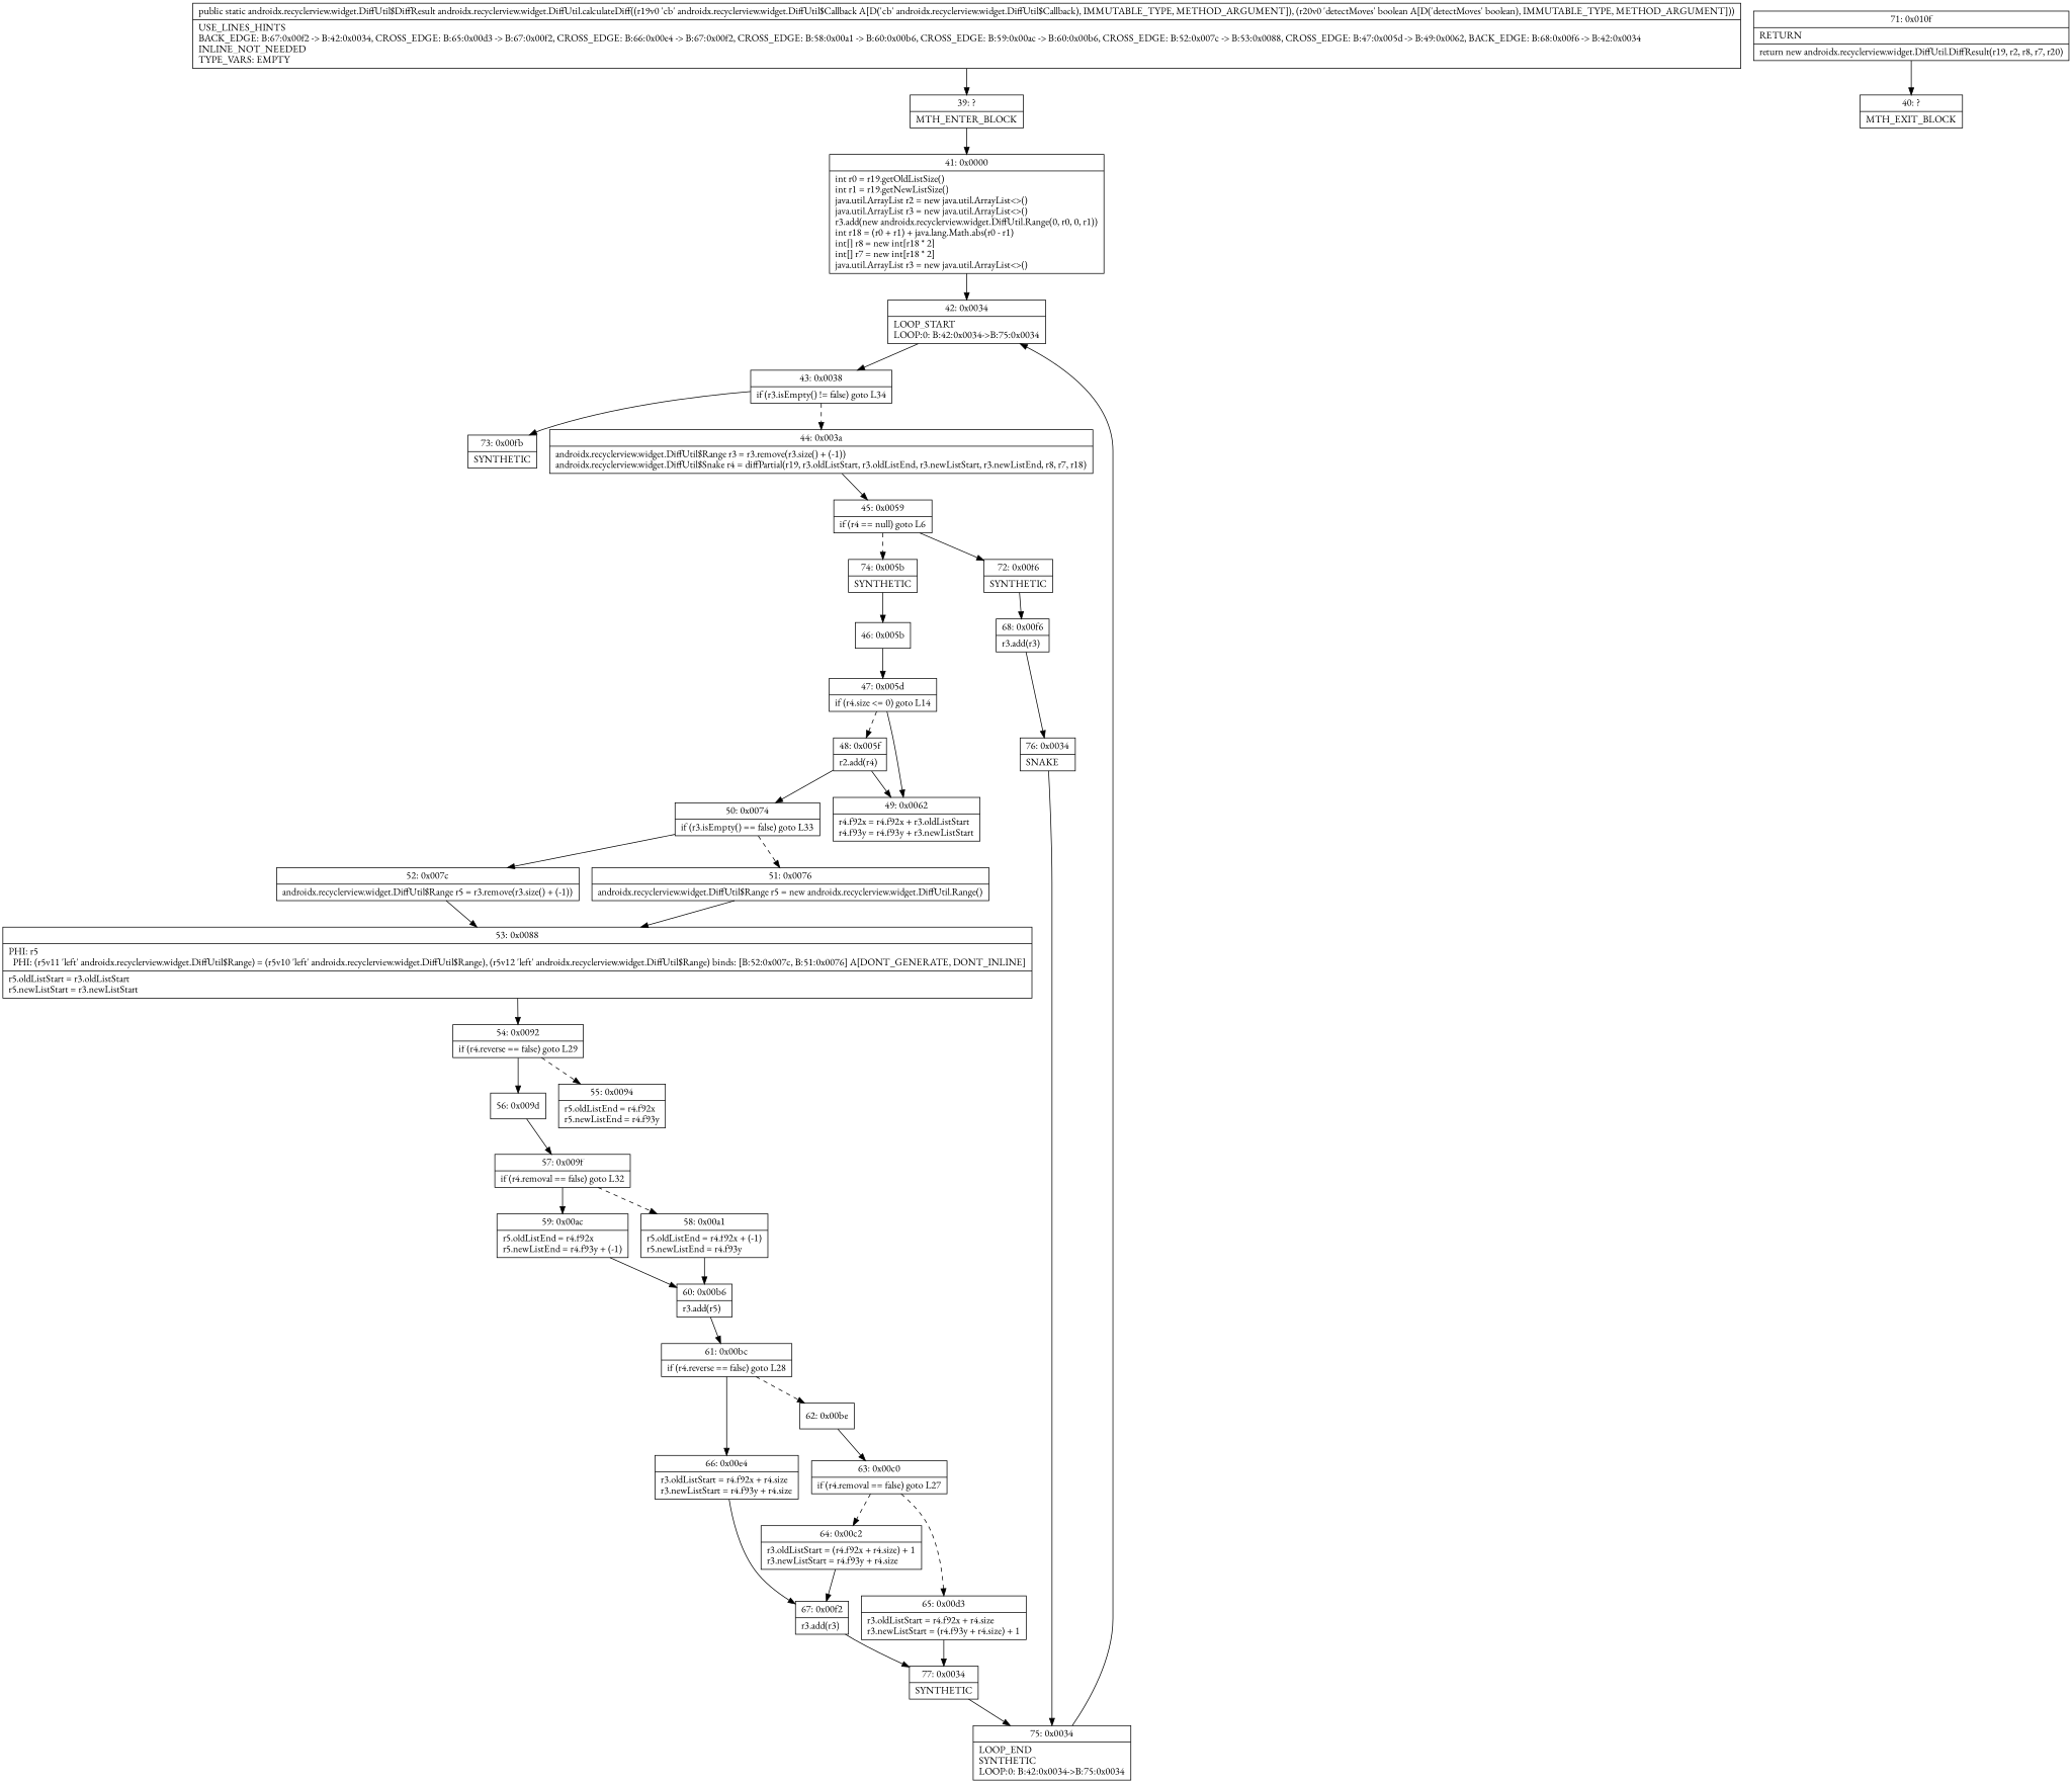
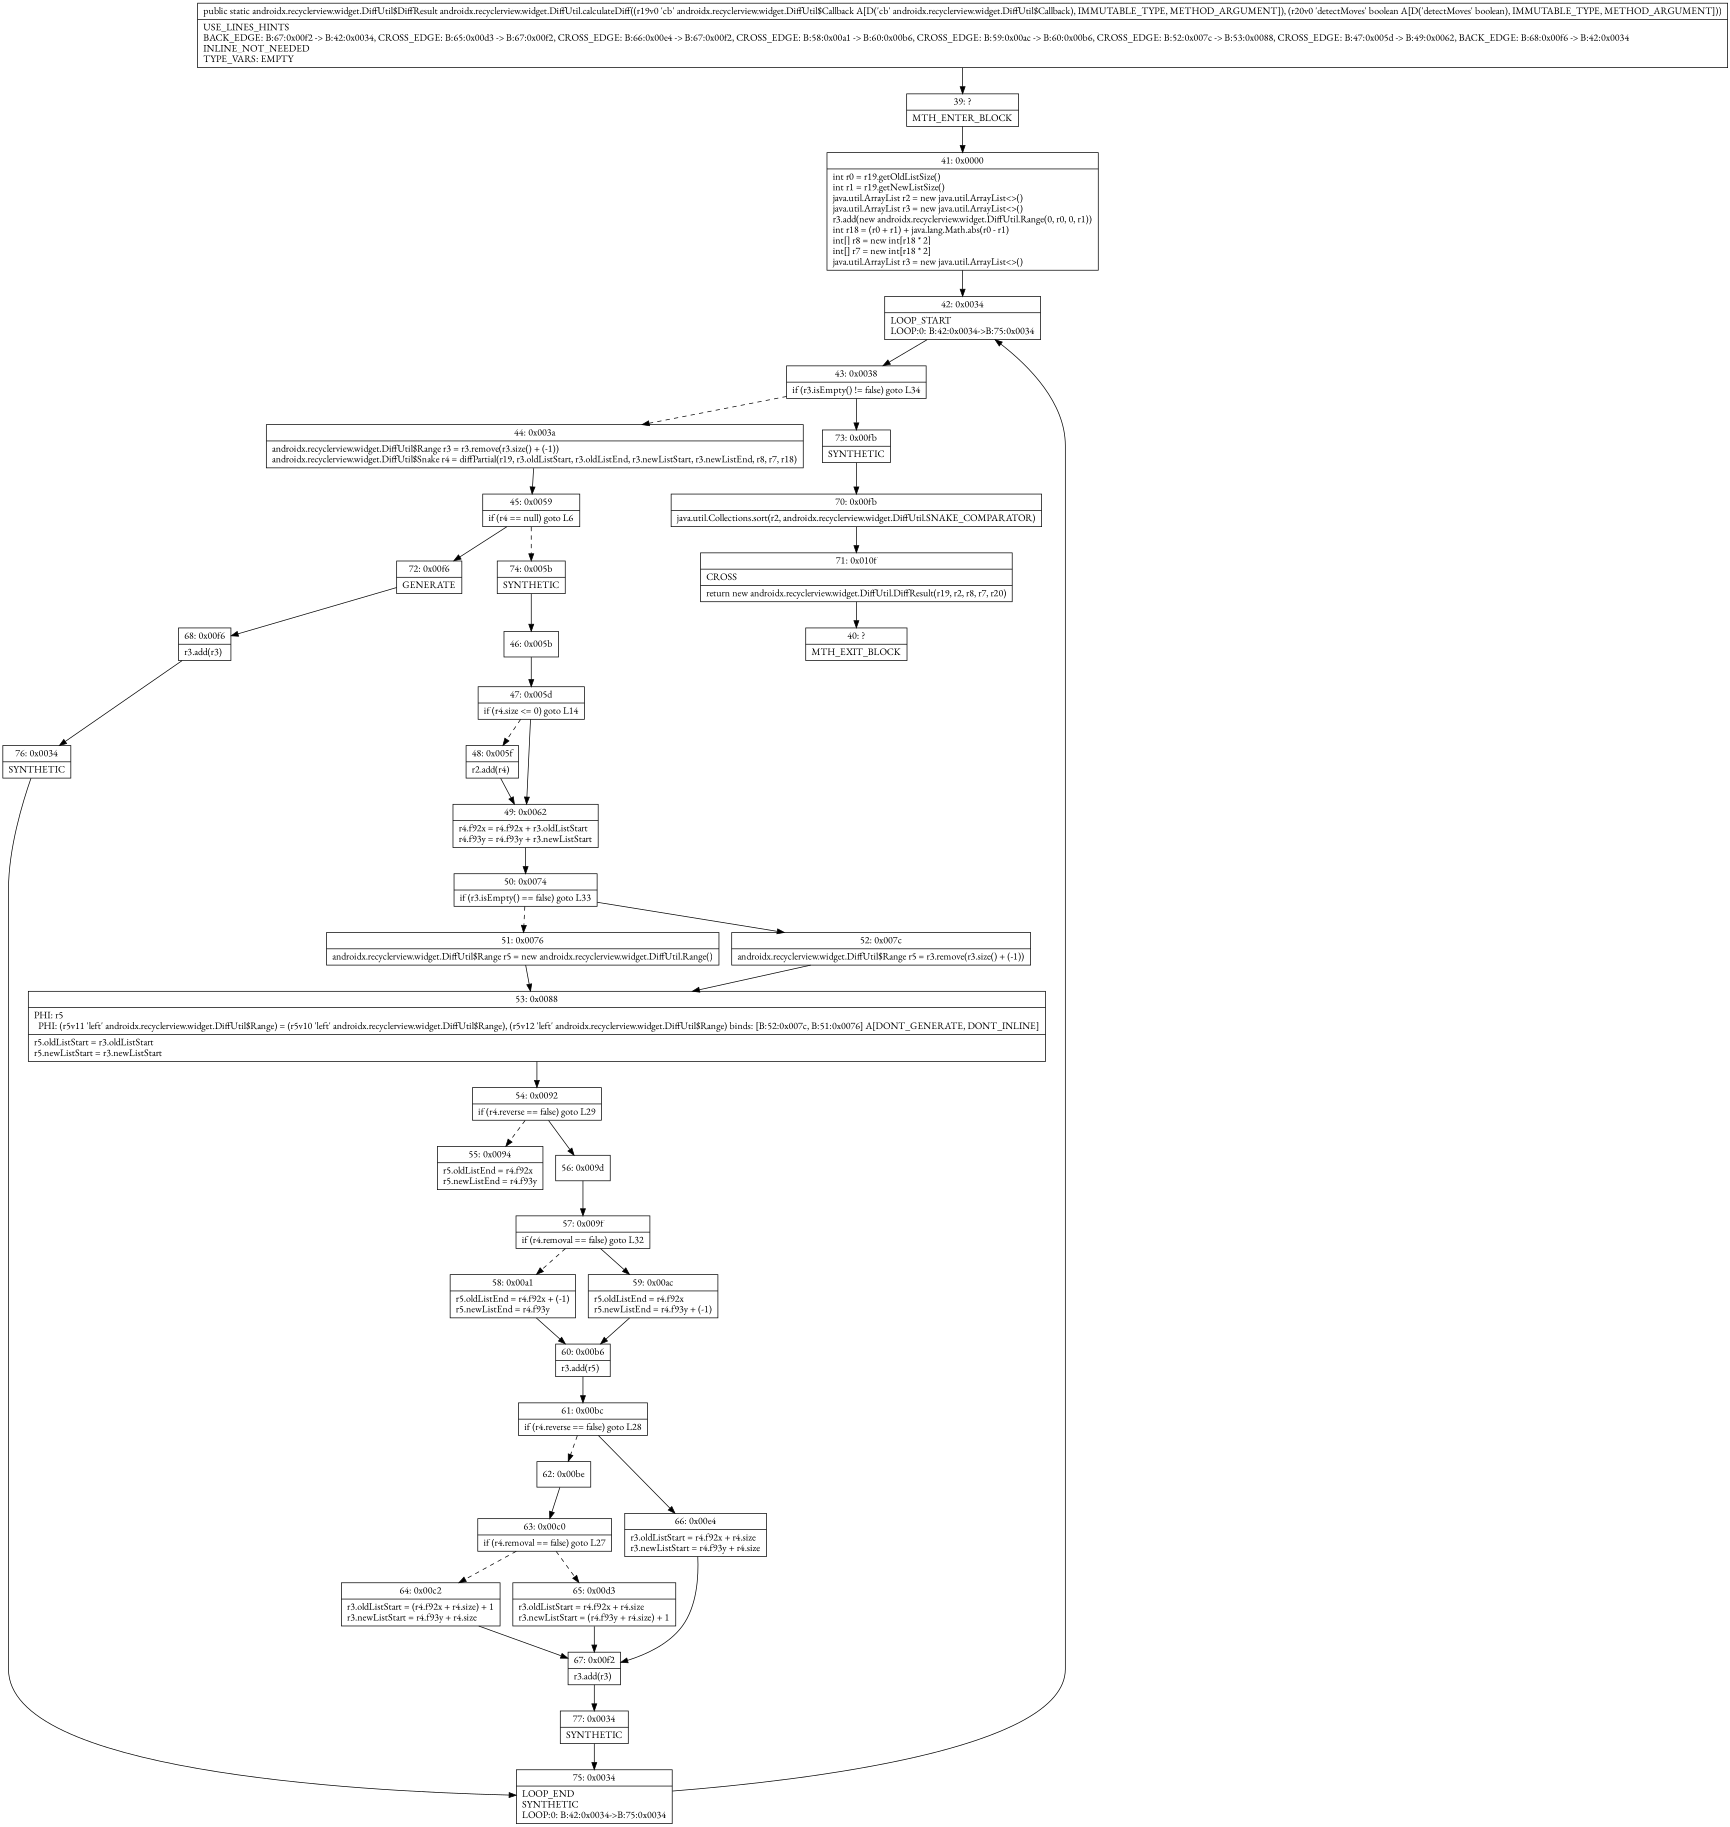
  digraph {
    fontname="EB Garamond"
    node [fontname="EB Garamond" shape=record]
    edge [fontname="EB Garamond"]
    n1 [label="{39\:\ ?|MTH_ENTER_BLOCK\l}"]
    n2 [label="{41\:\ 0x0000|int r0 = r19.getOldListSize()\lint r1 = r19.getNewListSize()\ljava.util.ArrayList r2 = new java.util.ArrayList\<\>()\ljava.util.ArrayList r3 = new java.util.ArrayList\<\>()\lr3.add(new androidx.recyclerview.widget.DiffUtil.Range(0, r0, 0, r1))\lint r18 = (r0 + r1) + java.lang.Math.abs(r0 \- r1)\lint[] r8 = new int[r18 * 2]\lint[] r7 = new int[r18 * 2]\ljava.util.ArrayList r3 = new java.util.ArrayList\<\>()\l}"]
    n3 [label="{42\:\ 0x0034|LOOP_START\lLOOP:0: B:42:0x0034\-\>B:75:0x0034\l}"]
    n4 [label="{43\:\ 0x0038|if (r3.isEmpty() != false) goto L34\l}"]
    n5 [label="{44\:\ 0x003a|androidx.recyclerview.widget.DiffUtil$Range r3 = r3.remove(r3.size() + (\-1))\landroidx.recyclerview.widget.DiffUtil$Snake r4 = diffPartial(r19, r3.oldListStart, r3.oldListEnd, r3.newListStart, r3.newListEnd, r8, r7, r18)\l}"]
    n6 [label="{73\:\ 0x00fb|SYNTHETIC\l}"]
    n7 [label="{45\:\ 0x0059|if (r4 == null) goto L6\l}"]
-   n9 [label="{72\:\ 0x00f6|SYNTHETIC\l}"]
+   n8 [label="{70\:\ 0x00fb|java.util.Collections.sort(r2, androidx.recyclerview.widget.DiffUtil.SNAKE_COMPARATOR)\l}"]
+   n9 [label="{72\:\ 0x00f6|GENERATE\l}"]
    n10 [label="{74\:\ 0x005b|SYNTHETIC\l}"]
    n11 [label="{68\:\ 0x00f6|r3.add(r3)\l}"]
    n12 [label="{46\:\ 0x005b}"]
-   n13 [label="{76\:\ 0x0034|SNAKE\l}"]
+   n13 [label="{76\:\ 0x0034|SYNTHETIC\l}"]
    n14 [label="{75\:\ 0x0034|LOOP_END\lSYNTHETIC\lLOOP:0: B:42:0x0034\-\>B:75:0x0034\l}"]
    n15 [label="{47\:\ 0x005d|if (r4.size \<= 0) goto L14\l}"]
    n16 [label="{48\:\ 0x005f|r2.add(r4)\l}"]
    n17 [label="{49\:\ 0x0062|r4.f92x = r4.f92x + r3.oldListStart\lr4.f93y = r4.f93y + r3.newListStart\l}"]
    n18 [label="{50\:\ 0x0074|if (r3.isEmpty() == false) goto L33\l}"]
    n19 [label="{51\:\ 0x0076|androidx.recyclerview.widget.DiffUtil$Range r5 = new androidx.recyclerview.widget.DiffUtil.Range()\l}"]
    n20 [label="{52\:\ 0x007c|androidx.recyclerview.widget.DiffUtil$Range r5 = r3.remove(r3.size() + (\-1))\l}"]
    n21 [label="{53\:\ 0x0088|PHI: r5 \l  PHI: (r5v11 'left' androidx.recyclerview.widget.DiffUtil$Range) = (r5v10 'left' androidx.recyclerview.widget.DiffUtil$Range), (r5v12 'left' androidx.recyclerview.widget.DiffUtil$Range) binds: [B:52:0x007c, B:51:0x0076] A[DONT_GENERATE, DONT_INLINE]\l|r5.oldListStart = r3.oldListStart\lr5.newListStart = r3.newListStart\l}"]
    n22 [label="{54\:\ 0x0092|if (r4.reverse == false) goto L29\l}"]
    n23 [label="{55\:\ 0x0094|r5.oldListEnd = r4.f92x\lr5.newListEnd = r4.f93y\l}"]
    n24 [label="{56\:\ 0x009d}"]
    n25 [label="{57\:\ 0x009f|if (r4.removal == false) goto L32\l}"]
    n26 [label="{60\:\ 0x00b6|r3.add(r5)\l}"]
    n27 [label="{61\:\ 0x00bc|if (r4.reverse == false) goto L28\l}"]
    n28 [label="{62\:\ 0x00be}"]
    n29 [label="{66\:\ 0x00e4|r3.oldListStart = r4.f92x + r4.size\lr3.newListStart = r4.f93y + r4.size\l}"]
    n30 [label="{63\:\ 0x00c0|if (r4.removal == false) goto L27\l}"]
    n31 [label="{67\:\ 0x00f2|r3.add(r3)\l}"]
    n32 [label="{64\:\ 0x00c2|r3.oldListStart = (r4.f92x + r4.size) + 1\lr3.newListStart = r4.f93y + r4.size\l}"]
    n33 [label="{65\:\ 0x00d3|r3.oldListStart = r4.f92x + r4.size\lr3.newListStart = (r4.f93y + r4.size) + 1\l}"]
    n34 [label="{77\:\ 0x0034|SYNTHETIC\l}"]
    n35 [label="{58\:\ 0x00a1|r5.oldListEnd = r4.f92x + (\-1)\lr5.newListEnd = r4.f93y\l}"]
    n36 [label="{59\:\ 0x00ac|r5.oldListEnd = r4.f92x\lr5.newListEnd = r4.f93y + (\-1)\l}"]
-   n37 [label="{71\:\ 0x010f|RETURN\l|return new androidx.recyclerview.widget.DiffUtil.DiffResult(r19, r2, r8, r7, r20)\l}"]
+   n37 [label="{71\:\ 0x010f|CROSS\l|return new androidx.recyclerview.widget.DiffUtil.DiffResult(r19, r2, r8, r7, r20)\l}"]
    n38 [label="{40\:\ ?|MTH_EXIT_BLOCK\l}"]
    n39 [label="{public static androidx.recyclerview.widget.DiffUtil$DiffResult androidx.recyclerview.widget.DiffUtil.calculateDiff((r19v0 'cb' androidx.recyclerview.widget.DiffUtil$Callback A[D('cb' androidx.recyclerview.widget.DiffUtil$Callback), IMMUTABLE_TYPE, METHOD_ARGUMENT]), (r20v0 'detectMoves' boolean A[D('detectMoves' boolean), IMMUTABLE_TYPE, METHOD_ARGUMENT]))  | USE_LINES_HINTS\lBACK_EDGE: B:67:0x00f2 \-\> B:42:0x0034, CROSS_EDGE: B:65:0x00d3 \-\> B:67:0x00f2, CROSS_EDGE: B:66:0x00e4 \-\> B:67:0x00f2, CROSS_EDGE: B:58:0x00a1 \-\> B:60:0x00b6, CROSS_EDGE: B:59:0x00ac \-\> B:60:0x00b6, CROSS_EDGE: B:52:0x007c \-\> B:53:0x0088, CROSS_EDGE: B:47:0x005d \-\> B:49:0x0062, BACK_EDGE: B:68:0x00f6 \-\> B:42:0x0034\lINLINE_NOT_NEEDED\lTYPE_VARS: EMPTY\l}"]
    n1 -> n2
    n2 -> n3
    n3 -> n4
    n4 -> n5 [style=dashed]
    n4 -> n6
    n5 -> n7
+   n6 -> n8
    n7 -> n9
    n7 -> n10 [style=dashed]
+   n8 -> n37
    n9 -> n11
    n10 -> n12
    n11 -> n13
    n12 -> n15
    n13 -> n14
    n14 -> n3
    n15 -> n16 [style=dashed]
    n15 -> n17
    n16 -> n17
-   n16 -> n18
+   n17 -> n18
    n18 -> n19 [style=dashed]
    n18 -> n20
    n19 -> n21
    n20 -> n21
    n21 -> n22
    n22 -> n23 [style=dashed]
    n22 -> n24
    n24 -> n25
    n25 -> n35 [style=dashed]
    n25 -> n36
    n26 -> n27
    n27 -> n28 [style=dashed]
    n27 -> n29
    n28 -> n30
    n29 -> n31
    n30 -> n32 [style=dashed]
    n30 -> n33 [style=dashed]
    n31 -> n34
    n32 -> n31
-   n33 -> n34
+   n33 -> n31
    n34 -> n14
    n35 -> n26
    n36 -> n26
    n37 -> n38
    n39 -> n1
  }
